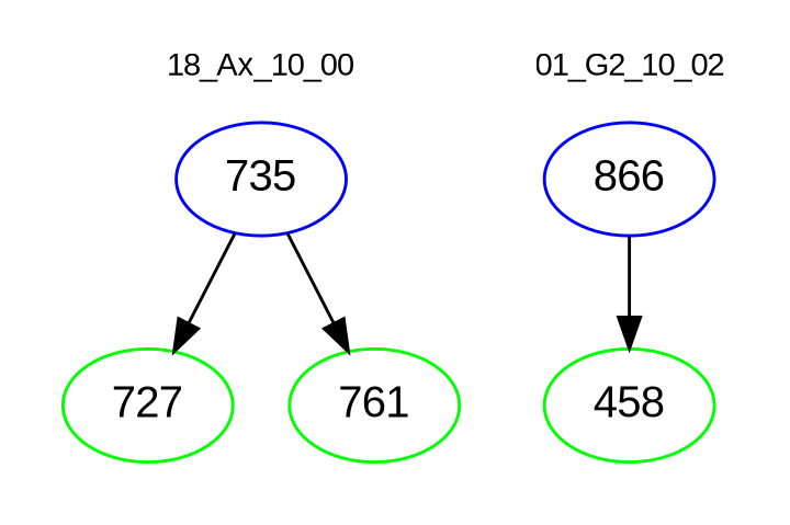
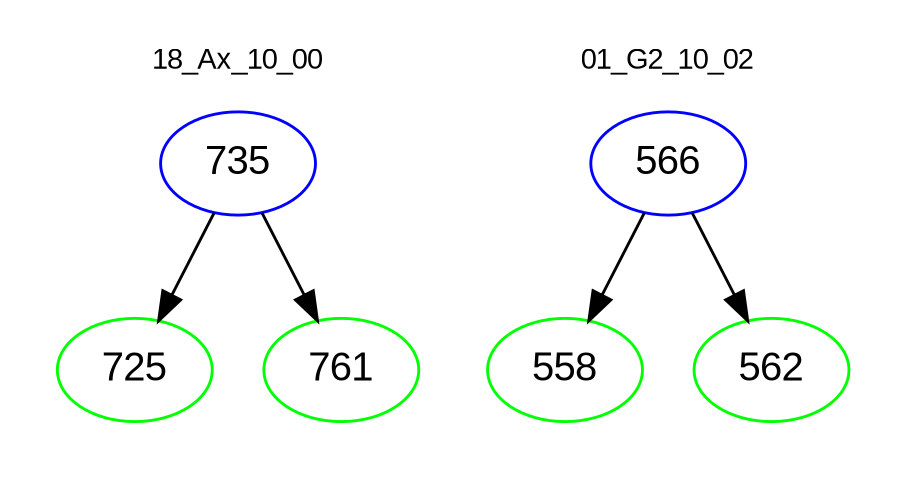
  digraph {
    fontname="Liberation Sans"
    node [color=green fontname="Liberation Sans"]
    edge [color=black fontname="Liberation Sans"]
    n1 [color=blue label=735]
-   n2 [label=727]
+   n2 [label=725]
    n3 [label=761]
-   n4 [color=blue label=866]
-   n5 [label=458]
+   n4 [color=blue label=566]
+   n5 [label=558]
+   n6 [label=562]
    subgraph cluster_1 {
      color=white
      fontsize=10
      label="18_Ax_10_00"
      n1
      n2
      n3
    }
    subgraph cluster_2 {
      color=white
      fontsize=10
      label="01_G2_10_02"
      n4
      n5
+     n6
    }
    n1 -> n2
    n1 -> n3
    n4 -> n5
+   n4 -> n6
  }
